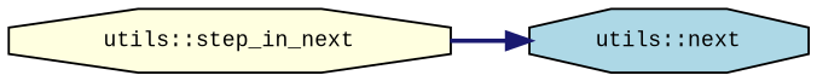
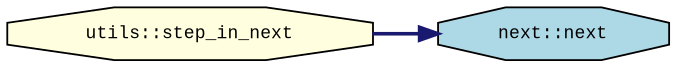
  digraph {
    rankdir=LR
    fontname="Liberation Mono"
    node [color=black fontname="Liberation Mono" fontsize=10 shape=octagon style=filled]
    n1 [fillcolor=lightyellow fontcolor=black height=0.2 label="utils::step_in_next" width=0.4]
-   n2 [fillcolor=lightblue height=0.2 label="utils::next" width=0.4]
+   n2 [fillcolor=lightblue height=0.2 label="next::next" width=0.4]
    n1 -> n2 [color=midnightblue fontname="Liberation Mono" fontsize=10 labelfontname=Helvetica labelfontsize=10 style=bold]
  }
